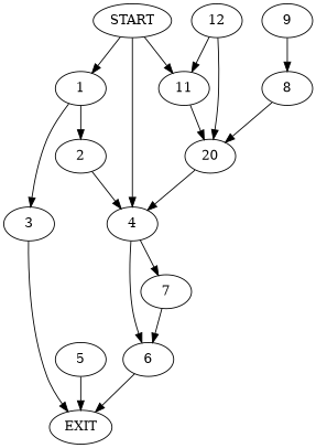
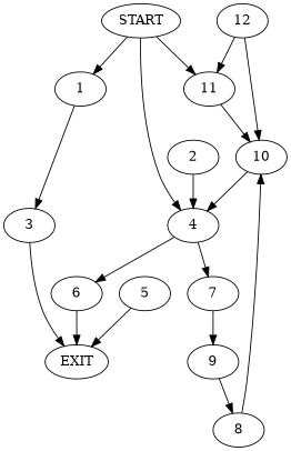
  digraph {
    n1 [label=START]
    1
    11
    4
    2
    3
    n7 [label=EXIT]
    5
-   10 [label=20]
+   10
    6
    7
    9
    8
    12
    n1 -> 1
    n1 -> 11
    n1 -> 4
-   1 -> 2
    1 -> 3
    11 -> 10
    4 -> 6
    4 -> 7
    2 -> 4
    3 -> n7
    5 -> n7
    10 -> 4
    6 -> n7
-   7 -> 6
+   7 -> 9
    9 -> 8
    8 -> 10
    12 -> 11
    12 -> 10
  }
